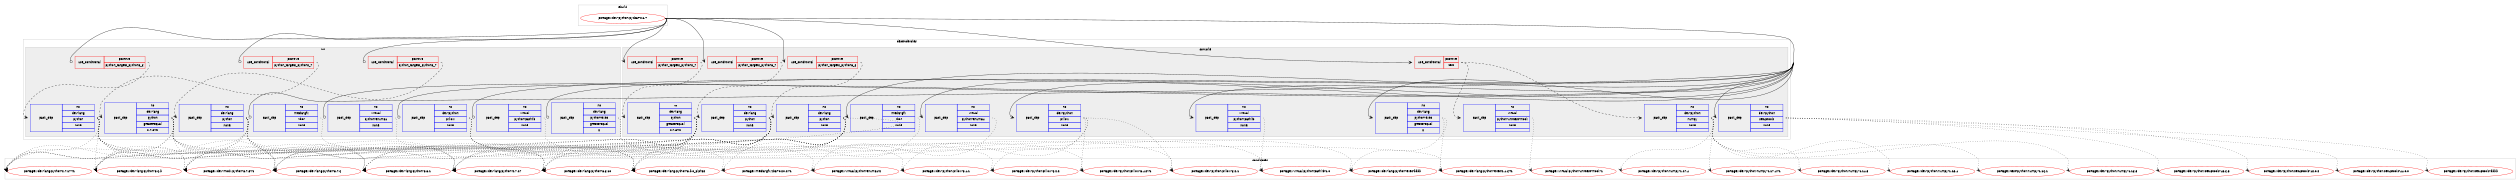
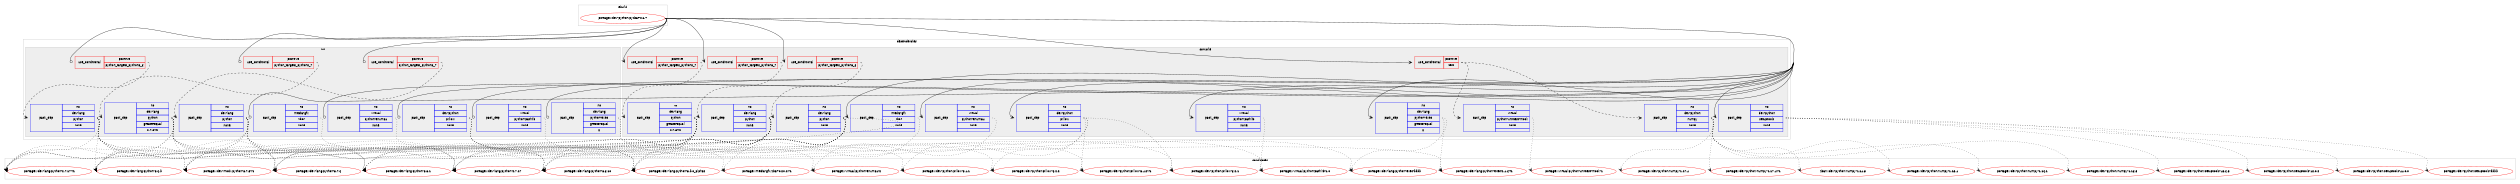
  digraph {
    compound=true
    concentrate=true
    fontname=Helvetica
    fontsize=10
    newrank=true
    rankdir=TB
    ranksep=1.5
    node [color=red fontname=Helvetica fontsize=10]
    edge [arrowhead=vee headport=w style=dotted tailport=e weight=100]
    n1 [label="portage://dev-python/pyzbar-0.1.7" width=4]
    n2 [color=blue label=<<TABLE BORDER="0" CELLBORDER="1" CELLSPACING="0" CELLPADDING="4" WIDTH="220"><TR><TD ROWSPAN="6" CELLPADDING="30">pack_dep</TD></TR><TR><TD WIDTH="110">no</TD></TR><TR><TD>dev-lang</TD></TR><TR><TD>python</TD></TR><TR><TD>greaterequal</TD></TR><TR><TD>2.7.5-r2</TD></TR></TABLE>> shape=none]
    n3 [label=<<TABLE BORDER="0" CELLBORDER="1" CELLSPACING="0" CELLPADDING="4"><TR><TD ROWSPAN="3" CELLPADDING="10">use_conditional</TD></TR><TR><TD>positive</TD></TR><TR><TD>python_targets_python2_7</TD></TR></TABLE>> shape=none]
    n4 [color=blue label=<<TABLE BORDER="0" CELLBORDER="1" CELLSPACING="0" CELLPADDING="4" WIDTH="220"><TR><TD ROWSPAN="6" CELLPADDING="30">pack_dep</TD></TR><TR><TD WIDTH="110">no</TD></TR><TR><TD>dev-lang</TD></TR><TR><TD>python</TD></TR><TR><TD>none</TD></TR><TR><TD></TD></TR></TABLE>> shape=none]
    n5 [label=<<TABLE BORDER="0" CELLBORDER="1" CELLSPACING="0" CELLPADDING="4"><TR><TD ROWSPAN="3" CELLPADDING="10">use_conditional</TD></TR><TR><TD>positive</TD></TR><TR><TD>python_targets_python3_6</TD></TR></TABLE>> shape=none]
    n6 [color=blue label=<<TABLE BORDER="0" CELLBORDER="1" CELLSPACING="0" CELLPADDING="4" WIDTH="220"><TR><TD ROWSPAN="6" CELLPADDING="30">pack_dep</TD></TR><TR><TD WIDTH="110">no</TD></TR><TR><TD>dev-lang</TD></TR><TR><TD>python</TD></TR><TR><TD>none</TD></TR><TR><TD></TD></TR></TABLE>> shape=none]
    n7 [label=<<TABLE BORDER="0" CELLBORDER="1" CELLSPACING="0" CELLPADDING="4"><TR><TD ROWSPAN="3" CELLPADDING="10">use_conditional</TD></TR><TR><TD>positive</TD></TR><TR><TD>python_targets_python3_7</TD></TR></TABLE>> shape=none]
    n8 [color=blue label=<<TABLE BORDER="0" CELLBORDER="1" CELLSPACING="0" CELLPADDING="4" WIDTH="220"><TR><TD ROWSPAN="6" CELLPADDING="30">pack_dep</TD></TR><TR><TD WIDTH="110">no</TD></TR><TR><TD>virtual</TD></TR><TR><TD>python-unittest-mock</TD></TR><TR><TD>none</TD></TR><TR><TD></TD></TR></TABLE>> shape=none]
    n9 [color=blue label=<<TABLE BORDER="0" CELLBORDER="1" CELLSPACING="0" CELLPADDING="4" WIDTH="220"><TR><TD ROWSPAN="6" CELLPADDING="30">pack_dep</TD></TR><TR><TD WIDTH="110">no</TD></TR><TR><TD>dev-python</TD></TR><TR><TD>numpy</TD></TR><TR><TD>none</TD></TR><TR><TD></TD></TR></TABLE>> shape=none]
    n10 [label=<<TABLE BORDER="0" CELLBORDER="1" CELLSPACING="0" CELLPADDING="4"><TR><TD ROWSPAN="3" CELLPADDING="10">use_conditional</TD></TR><TR><TD>positive</TD></TR><TR><TD>test</TD></TR></TABLE>> shape=none]
    n11 [color=blue label=<<TABLE BORDER="0" CELLBORDER="1" CELLSPACING="0" CELLPADDING="4" WIDTH="220"><TR><TD ROWSPAN="6" CELLPADDING="30">pack_dep</TD></TR><TR><TD WIDTH="110">no</TD></TR><TR><TD>dev-lang</TD></TR><TR><TD>python-exec</TD></TR><TR><TD>greaterequal</TD></TR><TR><TD>2</TD></TR></TABLE>> shape=none]
    n12 [color=blue label=<<TABLE BORDER="0" CELLBORDER="1" CELLSPACING="0" CELLPADDING="4" WIDTH="220"><TR><TD ROWSPAN="6" CELLPADDING="30">pack_dep</TD></TR><TR><TD WIDTH="110">no</TD></TR><TR><TD>dev-python</TD></TR><TR><TD>pillow</TD></TR><TR><TD>none</TD></TR><TR><TD></TD></TR></TABLE>> shape=none]
    n13 [color=blue label=<<TABLE BORDER="0" CELLBORDER="1" CELLSPACING="0" CELLPADDING="4" WIDTH="220"><TR><TD ROWSPAN="6" CELLPADDING="30">pack_dep</TD></TR><TR><TD WIDTH="110">no</TD></TR><TR><TD>dev-python</TD></TR><TR><TD>setuptools</TD></TR><TR><TD>none</TD></TR><TR><TD></TD></TR></TABLE>> shape=none]
    n14 [color=blue label=<<TABLE BORDER="0" CELLBORDER="1" CELLSPACING="0" CELLPADDING="4" WIDTH="220"><TR><TD ROWSPAN="6" CELLPADDING="30">pack_dep</TD></TR><TR><TD WIDTH="110">no</TD></TR><TR><TD>media-gfx</TD></TR><TR><TD>zbar</TD></TR><TR><TD>none</TD></TR><TR><TD></TD></TR></TABLE>> shape=none]
    n15 [color=blue label=<<TABLE BORDER="0" CELLBORDER="1" CELLSPACING="0" CELLPADDING="4" WIDTH="220"><TR><TD ROWSPAN="6" CELLPADDING="30">pack_dep</TD></TR><TR><TD WIDTH="110">no</TD></TR><TR><TD>virtual</TD></TR><TR><TD>python-enum34</TD></TR><TR><TD>none</TD></TR><TR><TD></TD></TR></TABLE>> shape=none]
    n16 [color=blue label=<<TABLE BORDER="0" CELLBORDER="1" CELLSPACING="0" CELLPADDING="4" WIDTH="220"><TR><TD ROWSPAN="6" CELLPADDING="30">pack_dep</TD></TR><TR><TD WIDTH="110">no</TD></TR><TR><TD>virtual</TD></TR><TR><TD>python-pathlib</TD></TR><TR><TD>none</TD></TR><TR><TD></TD></TR></TABLE>> shape=none]
    n17 [color=blue label=<<TABLE BORDER="0" CELLBORDER="1" CELLSPACING="0" CELLPADDING="4" WIDTH="220"><TR><TD ROWSPAN="6" CELLPADDING="30">pack_dep</TD></TR><TR><TD WIDTH="110">no</TD></TR><TR><TD>dev-lang</TD></TR><TR><TD>python</TD></TR><TR><TD>greaterequal</TD></TR><TR><TD>2.7.5-r2</TD></TR></TABLE>> shape=none]
    n18 [label=<<TABLE BORDER="0" CELLBORDER="1" CELLSPACING="0" CELLPADDING="4"><TR><TD ROWSPAN="3" CELLPADDING="10">use_conditional</TD></TR><TR><TD>positive</TD></TR><TR><TD>python_targets_python2_7</TD></TR></TABLE>> shape=none]
    n19 [color=blue label=<<TABLE BORDER="0" CELLBORDER="1" CELLSPACING="0" CELLPADDING="4" WIDTH="220"><TR><TD ROWSPAN="6" CELLPADDING="30">pack_dep</TD></TR><TR><TD WIDTH="110">no</TD></TR><TR><TD>dev-lang</TD></TR><TR><TD>python</TD></TR><TR><TD>none</TD></TR><TR><TD></TD></TR></TABLE>> shape=none]
    n20 [label=<<TABLE BORDER="0" CELLBORDER="1" CELLSPACING="0" CELLPADDING="4"><TR><TD ROWSPAN="3" CELLPADDING="10">use_conditional</TD></TR><TR><TD>positive</TD></TR><TR><TD>python_targets_python3_6</TD></TR></TABLE>> shape=none]
    n21 [color=blue label=<<TABLE BORDER="0" CELLBORDER="1" CELLSPACING="0" CELLPADDING="4" WIDTH="220"><TR><TD ROWSPAN="6" CELLPADDING="30">pack_dep</TD></TR><TR><TD WIDTH="110">no</TD></TR><TR><TD>dev-lang</TD></TR><TR><TD>python</TD></TR><TR><TD>none</TD></TR><TR><TD></TD></TR></TABLE>> shape=none]
    n22 [label=<<TABLE BORDER="0" CELLBORDER="1" CELLSPACING="0" CELLPADDING="4"><TR><TD ROWSPAN="3" CELLPADDING="10">use_conditional</TD></TR><TR><TD>positive</TD></TR><TR><TD>python_targets_python3_7</TD></TR></TABLE>> shape=none]
    n23 [color=blue label=<<TABLE BORDER="0" CELLBORDER="1" CELLSPACING="0" CELLPADDING="4" WIDTH="220"><TR><TD ROWSPAN="6" CELLPADDING="30">pack_dep</TD></TR><TR><TD WIDTH="110">no</TD></TR><TR><TD>dev-lang</TD></TR><TR><TD>python-exec</TD></TR><TR><TD>greaterequal</TD></TR><TR><TD>2</TD></TR></TABLE>> shape=none]
    n24 [color=blue label=<<TABLE BORDER="0" CELLBORDER="1" CELLSPACING="0" CELLPADDING="4" WIDTH="220"><TR><TD ROWSPAN="6" CELLPADDING="30">pack_dep</TD></TR><TR><TD WIDTH="110">no</TD></TR><TR><TD>dev-python</TD></TR><TR><TD>pillow</TD></TR><TR><TD>none</TD></TR><TR><TD></TD></TR></TABLE>> shape=none]
    n25 [color=blue label=<<TABLE BORDER="0" CELLBORDER="1" CELLSPACING="0" CELLPADDING="4" WIDTH="220"><TR><TD ROWSPAN="6" CELLPADDING="30">pack_dep</TD></TR><TR><TD WIDTH="110">no</TD></TR><TR><TD>media-gfx</TD></TR><TR><TD>zbar</TD></TR><TR><TD>none</TD></TR><TR><TD></TD></TR></TABLE>> shape=none]
    n26 [color=blue label=<<TABLE BORDER="0" CELLBORDER="1" CELLSPACING="0" CELLPADDING="4" WIDTH="220"><TR><TD ROWSPAN="6" CELLPADDING="30">pack_dep</TD></TR><TR><TD WIDTH="110">no</TD></TR><TR><TD>virtual</TD></TR><TR><TD>python-enum34</TD></TR><TR><TD>none</TD></TR><TR><TD></TD></TR></TABLE>> shape=none]
    n27 [color=blue label=<<TABLE BORDER="0" CELLBORDER="1" CELLSPACING="0" CELLPADDING="4" WIDTH="220"><TR><TD ROWSPAN="6" CELLPADDING="30">pack_dep</TD></TR><TR><TD WIDTH="110">no</TD></TR><TR><TD>virtual</TD></TR><TR><TD>python-pathlib</TD></TR><TR><TD>none</TD></TR><TR><TD></TD></TR></TABLE>> shape=none]
    n28 [label="portage://dev-lang/python-3.9.0_alpha2" width=4]
    n29 [label="portage://dev-lang/python-3.8.1" width=4]
    n30 [label="portage://dev-lang/python-3.7.6" width=4]
    n31 [label="portage://dev-mock/python-3.7.5-r1" width=4]
    n32 [label="portage://dev-lang/python-3.6.9" width=4]
    n33 [label="portage://dev-lang/python-3.6.10" width=4]
    n34 [label="portage://dev-lang/python-2.7.17-r1" width=4]
    n35 [label="portage://dev-lang/python-2.7.17" width=4]
    n36 [label="portage://virtual/python-unittest-mock-1" width=4]
    n37 [label="portage://dev-python/numpy-1.17.4-r1" width=4]
    n38 [label="portage://dev-python/numpy-1.17.4" width=4]
    n39 [label="portage://dev-python/numpy-1.16.5" width=4]
-   n40 [label="portage://test-python/numpy-1.16.1" width=4]
+   n40 [label="portage://dev-python/numpy-1.16.1" width=4]
    n41 [label="portage://dev-python/numpy-1.15.4" width=4]
-   n42 [label="portage://dev-python/numpy-1.14.5" width=4]
+   n42 [label="zbar://dev-python/numpy-1.14.5" width=4]
    n43 [label="portage://dev-lang/python-exec-9999" width=4]
    n44 [label="portage://dev-lang/python-exec-2.4.6-r1" width=4]
    n45 [label="portage://dev-python/pillow-6.2.2" width=4]
    n46 [label="portage://dev-python/pillow-6.2.1" width=4]
    n47 [label="portage://dev-python/pillow-5.4.1" width=4]
    n48 [label="portage://dev-python/pillow-3.4.2-r1" width=4]
    n49 [label="portage://dev-python/setuptools-9999" width=4]
    n50 [label="portage://dev-python/setuptools-44.0.0" width=4]
    n51 [label="portage://dev-python/setuptools-42.0.2" width=4]
    n52 [label="portage://dev-python/setuptools-43.6.3" width=4]
    n53 [label="portage://media-gfx/zbar-0.20.1-r1" width=4]
    n54 [label="portage://virtual/python-enum34-2" width=4]
    n55 [label="portage://virtual/python-pathlib-1.0" width=4]
    subgraph cluster_1 {
      color=gray
      label=<<i>ebuild</i>>
      rank=same
      n1
    }
    subgraph cluster_2 {
      color=gray
      label=<<i>dependencies</i>>
      subgraph cluster_3 {
        color=gray
        fillcolor="#eeeeee"
        label=<<i>compile</i>>
        style=filled
        subgraph sub_4 {
          color=gray
          fillcolor="#eeeeee"
          label=<<i>compile</i>>
          style=filled
          n3
          subgraph sub_5 {
            color=gray
            fillcolor="#eeeeee"
            label=<<i>compile</i>>
            style=filled
            n2
          }
        }
        subgraph sub_6 {
          color=gray
          fillcolor="#eeeeee"
          label=<<i>compile</i>>
          style=filled
          n5
          subgraph sub_7 {
            color=gray
            fillcolor="#eeeeee"
            label=<<i>compile</i>>
            style=filled
            n4
          }
        }
        subgraph sub_8 {
          color=gray
          fillcolor="#eeeeee"
          label=<<i>compile</i>>
          style=filled
          n7
          subgraph sub_9 {
            color=gray
            fillcolor="#eeeeee"
            label=<<i>compile</i>>
            style=filled
            n6
          }
        }
        subgraph sub_10 {
          color=gray
          fillcolor="#eeeeee"
          label=<<i>compile</i>>
          style=filled
          n10
          subgraph sub_11 {
            color=gray
            fillcolor="#eeeeee"
            label=<<i>compile</i>>
            style=filled
            n8
          }
          subgraph sub_12 {
            color=gray
            fillcolor="#eeeeee"
            label=<<i>compile</i>>
            style=filled
            n9
          }
        }
        subgraph sub_13 {
          color=gray
          fillcolor="#eeeeee"
          label=<<i>compile</i>>
          style=filled
          n11
        }
        subgraph sub_14 {
          color=gray
          fillcolor="#eeeeee"
          label=<<i>compile</i>>
          style=filled
          n12
        }
        subgraph sub_15 {
          color=gray
          fillcolor="#eeeeee"
          label=<<i>compile</i>>
          style=filled
          n13
        }
        subgraph sub_16 {
          color=gray
          fillcolor="#eeeeee"
          label=<<i>compile</i>>
          style=filled
          n14
        }
        subgraph sub_17 {
          color=gray
          fillcolor="#eeeeee"
          label=<<i>compile</i>>
          style=filled
          n15
        }
        subgraph sub_18 {
          color=gray
          fillcolor="#eeeeee"
          label=<<i>compile</i>>
          style=filled
          n16
        }
      }
      subgraph cluster_19 {
        color=gray
        fillcolor="#eeeeee"
        label=<<i>compile and run</i>>
        style=filled
      }
      subgraph cluster_20 {
        color=gray
        fillcolor="#eeeeee"
        label=<<i>run</i>>
        style=filled
        subgraph sub_21 {
          color=gray
          fillcolor="#eeeeee"
          label=<<i>run</i>>
          style=filled
          n18
          subgraph sub_22 {
            color=gray
            fillcolor="#eeeeee"
            label=<<i>run</i>>
            style=filled
            n17
          }
        }
        subgraph sub_23 {
          color=gray
          fillcolor="#eeeeee"
          label=<<i>run</i>>
          style=filled
          n20
          subgraph sub_24 {
            color=gray
            fillcolor="#eeeeee"
            label=<<i>run</i>>
            style=filled
            n19
          }
        }
        subgraph sub_25 {
          color=gray
          fillcolor="#eeeeee"
          label=<<i>run</i>>
          style=filled
          n22
          subgraph sub_26 {
            color=gray
            fillcolor="#eeeeee"
            label=<<i>run</i>>
            style=filled
            n21
          }
        }
        subgraph sub_27 {
          color=gray
          fillcolor="#eeeeee"
          label=<<i>run</i>>
          style=filled
          n23
        }
        subgraph sub_28 {
          color=gray
          fillcolor="#eeeeee"
          label=<<i>run</i>>
          style=filled
          n24
        }
        subgraph sub_29 {
          color=gray
          fillcolor="#eeeeee"
          label=<<i>run</i>>
          style=filled
          n25
        }
        subgraph sub_30 {
          color=gray
          fillcolor="#eeeeee"
          label=<<i>run</i>>
          style=filled
          n26
        }
        subgraph sub_31 {
          color=gray
          fillcolor="#eeeeee"
          label=<<i>run</i>>
          style=filled
          n27
        }
      }
    }
    subgraph cluster_32 {
      color=gray
      label=<<i>candidates</i>>
      rank=same
      subgraph sub_33 {
        color=black
        label=<<i>candidates</i>>
        nodesep=1
        rank=same
        n28
        n29
        n30
        n31
        n32
        n33
        n34
        n35
      }
      subgraph sub_34 {
        color=black
        label=<<i>candidates</i>>
        nodesep=1
        rank=same
        n28
        n29
        n30
        n31
        n32
        n33
        n34
        n35
      }
      subgraph sub_35 {
        color=black
        label=<<i>candidates</i>>
        nodesep=1
        rank=same
        n28
        n29
        n30
        n31
        n32
        n33
        n34
        n35
      }
      subgraph sub_36 {
        color=black
        label=<<i>candidates</i>>
        nodesep=1
        rank=same
        n36
      }
      subgraph sub_37 {
        color=black
        label=<<i>candidates</i>>
        nodesep=1
        rank=same
        n37
        n38
        n39
        n40
        n41
        n42
      }
      subgraph sub_38 {
        color=black
        label=<<i>candidates</i>>
        nodesep=1
        rank=same
        n43
        n44
      }
      subgraph sub_39 {
        color=black
        label=<<i>candidates</i>>
        nodesep=1
        rank=same
        n45
        n46
        n47
        n48
      }
      subgraph sub_40 {
        color=black
        label=<<i>candidates</i>>
        nodesep=1
        rank=same
        n49
        n50
        n51
        n52
      }
      subgraph sub_41 {
        color=black
        label=<<i>candidates</i>>
        nodesep=1
        rank=same
        n53
      }
      subgraph sub_42 {
        color=black
        label=<<i>candidates</i>>
        nodesep=1
        rank=same
        n54
      }
      subgraph sub_43 {
        color=black
        label=<<i>candidates</i>>
        nodesep=1
        rank=same
        n55
      }
      subgraph sub_44 {
        color=black
        label=<<i>candidates</i>>
        nodesep=1
        rank=same
        n28
        n29
        n30
        n31
        n32
        n33
        n34
        n35
      }
      subgraph sub_45 {
        color=black
        label=<<i>candidates</i>>
        nodesep=1
        rank=same
        n28
        n29
        n30
        n31
        n32
        n33
        n34
        n35
      }
      subgraph sub_46 {
        color=black
        label=<<i>candidates</i>>
        nodesep=1
        rank=same
        n28
        n29
        n30
        n31
        n32
        n33
        n34
        n35
      }
      subgraph sub_47 {
        color=black
        label=<<i>candidates</i>>
        nodesep=1
        rank=same
        n43
        n44
      }
      subgraph sub_48 {
        color=black
        label=<<i>candidates</i>>
        nodesep=1
        rank=same
        n45
        n46
        n47
        n48
      }
      subgraph sub_49 {
        color=black
        label=<<i>candidates</i>>
        nodesep=1
        rank=same
        n53
      }
      subgraph sub_50 {
        color=black
        label=<<i>candidates</i>>
        nodesep=1
        rank=same
        n54
      }
      subgraph sub_51 {
        color=black
        label=<<i>candidates</i>>
        nodesep=1
        rank=same
        n55
      }
    }
    n1 -> n3 [style=solid weight=20]
    n1 -> n5 [style=solid weight=20]
    n1 -> n7 [style=solid weight=20]
    n1 -> n10 [style=solid weight=20]
    n1 -> n11 [style=solid weight=20]
    n1 -> n12 [style=solid weight=20]
    n1 -> n13 [style=solid weight=20]
    n1 -> n14 [style=solid weight=20]
    n1 -> n15 [style=solid weight=20]
    n1 -> n16 [style=solid weight=20]
    n1 -> n18 [arrowhead=odot style=solid weight=20]
    n1 -> n20 [arrowhead=odot style=solid weight=20]
    n1 -> n22 [arrowhead=odot style=solid weight=20]
    n1 -> n23 [arrowhead=odot style=solid weight=20]
    n1 -> n24 [arrowhead=odot style=solid weight=20]
    n1 -> n25 [arrowhead=odot style=solid weight=20]
    n1 -> n26 [arrowhead=odot style=solid weight=20]
    n1 -> n27 [arrowhead=odot style=solid weight=20]
    n2 -> n28
    n2 -> n29
    n2 -> n30
    n2 -> n31
    n2 -> n32
    n2 -> n33
    n2 -> n34
    n2 -> n35
    n3 -> n2 [style=dashed weight=20]
    n4 -> n28
    n4 -> n29
    n4 -> n30
    n4 -> n31
    n4 -> n32
    n4 -> n33
    n4 -> n34
    n4 -> n35
    n5 -> n4 [style=dashed weight=20]
    n6 -> n28
    n6 -> n29
    n6 -> n30
    n6 -> n31
    n6 -> n32
    n6 -> n33
    n6 -> n34
    n6 -> n35
    n7 -> n6 [style=dashed weight=20]
    n8 -> n36
    n9 -> n37
    n9 -> n38
    n9 -> n39
    n9 -> n40
    n9 -> n41
    n9 -> n42
    n10 -> n8 [style=dashed weight=20]
    n10 -> n9 [style=dashed weight=20]
    n11 -> n43
    n11 -> n44
    n12 -> n45
    n12 -> n46
    n12 -> n47
    n12 -> n48
    n13 -> n49
    n13 -> n50
    n13 -> n51
    n13 -> n52
    n14 -> n53
    n15 -> n54
    n16 -> n55
    n17 -> n28
    n17 -> n29
    n17 -> n30
    n17 -> n31
    n17 -> n32
    n17 -> n33
    n17 -> n34
    n17 -> n35
    n18 -> n17 [style=dashed weight=20]
    n19 -> n28
    n19 -> n29
    n19 -> n30
    n19 -> n31
    n19 -> n32
    n19 -> n33
    n19 -> n34
    n19 -> n35
    n20 -> n19 [style=dashed weight=20]
    n21 -> n28
    n21 -> n29
    n21 -> n30
    n21 -> n31
    n21 -> n32
    n21 -> n33
    n21 -> n34
    n21 -> n35
    n22 -> n21 [style=dashed weight=20]
    n23 -> n43
    n23 -> n44
    n24 -> n45
    n24 -> n46
    n24 -> n47
    n24 -> n48
    n25 -> n53
    n26 -> n54
    n27 -> n55
  }
